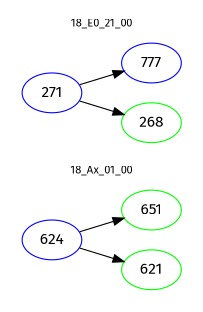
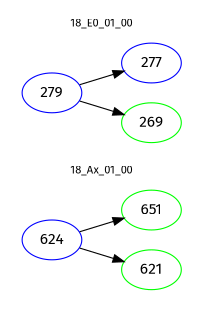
  digraph {
    fontname="Fira Sans"
    rankdir=LR
    node [color=blue fontname="Fira Sans"]
    edge [color=black fontname="Fira Sans"]
    n1 [label=624]
    n2 [color=green label=621]
    n3 [color=green label=651]
-   n4 [label=271]
-   n5 [color=green label=268]
-   n6 [label=777]
+   n4 [label=279]
+   n5 [color=green label=269]
+   n6 [label=277]
    subgraph cluster_1 {
      color=white
      fontsize=10
      label="18_Ax_01_00"
      n1
      n2
      n3
    }
    subgraph cluster_2 {
      color=white
      fontsize=10
-     label="18_E0_21_00"
+     label="18_E0_01_00"
      n4
      n5
      n6
    }
    n1 -> n2
    n1 -> n3
    n4 -> n5
    n4 -> n6
  }
